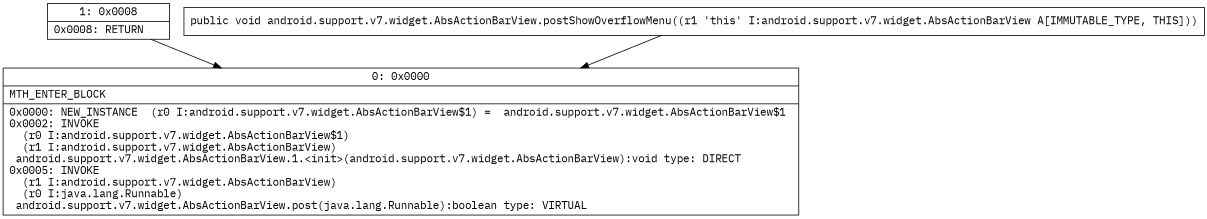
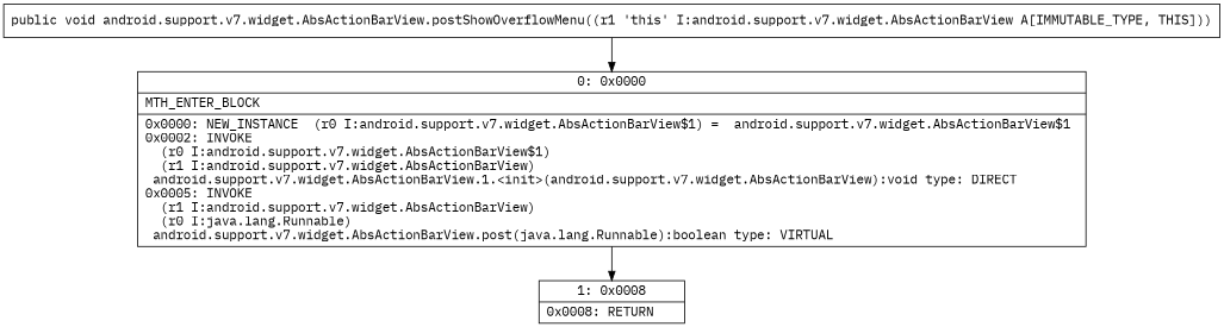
  digraph {
    fontname="IBM Plex Mono"
    node [shape=record fontname="IBM Plex Mono"]
    edge [fontname="IBM Plex Mono"]
    n1 [label="{0\:\ 0x0000|MTH_ENTER_BLOCK\l|0x0000: NEW_INSTANCE  (r0 I:android.support.v7.widget.AbsActionBarView$1) =  android.support.v7.widget.AbsActionBarView$1 \l0x0002: INVOKE  \l  (r0 I:android.support.v7.widget.AbsActionBarView$1)\l  (r1 I:android.support.v7.widget.AbsActionBarView)\l android.support.v7.widget.AbsActionBarView.1.\<init\>(android.support.v7.widget.AbsActionBarView):void type: DIRECT \l0x0005: INVOKE  \l  (r1 I:android.support.v7.widget.AbsActionBarView)\l  (r0 I:java.lang.Runnable)\l android.support.v7.widget.AbsActionBarView.post(java.lang.Runnable):boolean type: VIRTUAL \l}"]
    n2 [label="{1\:\ 0x0008|0x0008: RETURN   \l}"]
    n3 [label="{public void android.support.v7.widget.AbsActionBarView.postShowOverflowMenu((r1 'this' I:android.support.v7.widget.AbsActionBarView A[IMMUTABLE_TYPE, THIS])) }"]
-   n2 -> n1
+   n1 -> n2
    n3 -> n1
  }
